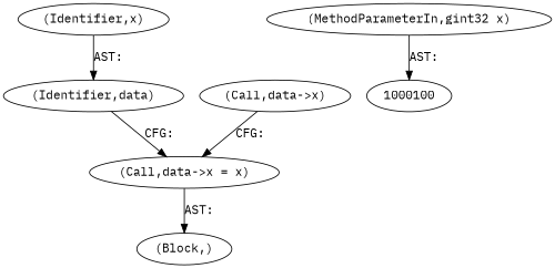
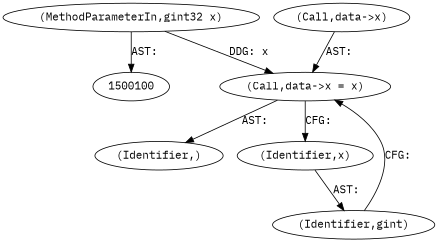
  digraph {
    fontname="IBM Plex Mono"
    node [fontname="IBM Plex Mono"]
    edge [fontname="IBM Plex Mono"]
    n1 [label="(Call,data->x = x)"]
-   n2 [label="(Block,)"]
+   n2 [label="(Identifier,)"]
    n3 [label="(Identifier,x)"]
-   n4 [label="(Identifier,data)"]
+   n4 [label="(Identifier,gint)"]
    n5 [label="(MethodParameterIn,gint32 x)"]
-   1000100
+   1000100 [label=1500100]
    n7 [label="(Call,data->x)"]
    n1 -> n2 [label="AST: "]
+   n1 -> n3 [label="CFG: "]
    n3 -> n4 [label="AST: "]
    n4 -> n1 [label="CFG: "]
+   n5 -> n1 [label="DDG: x"]
    n5 -> 1000100 [label="AST: "]
-   n7 -> n1 [label="CFG: "]
+   n7 -> n1 [label="AST: "]
  }
